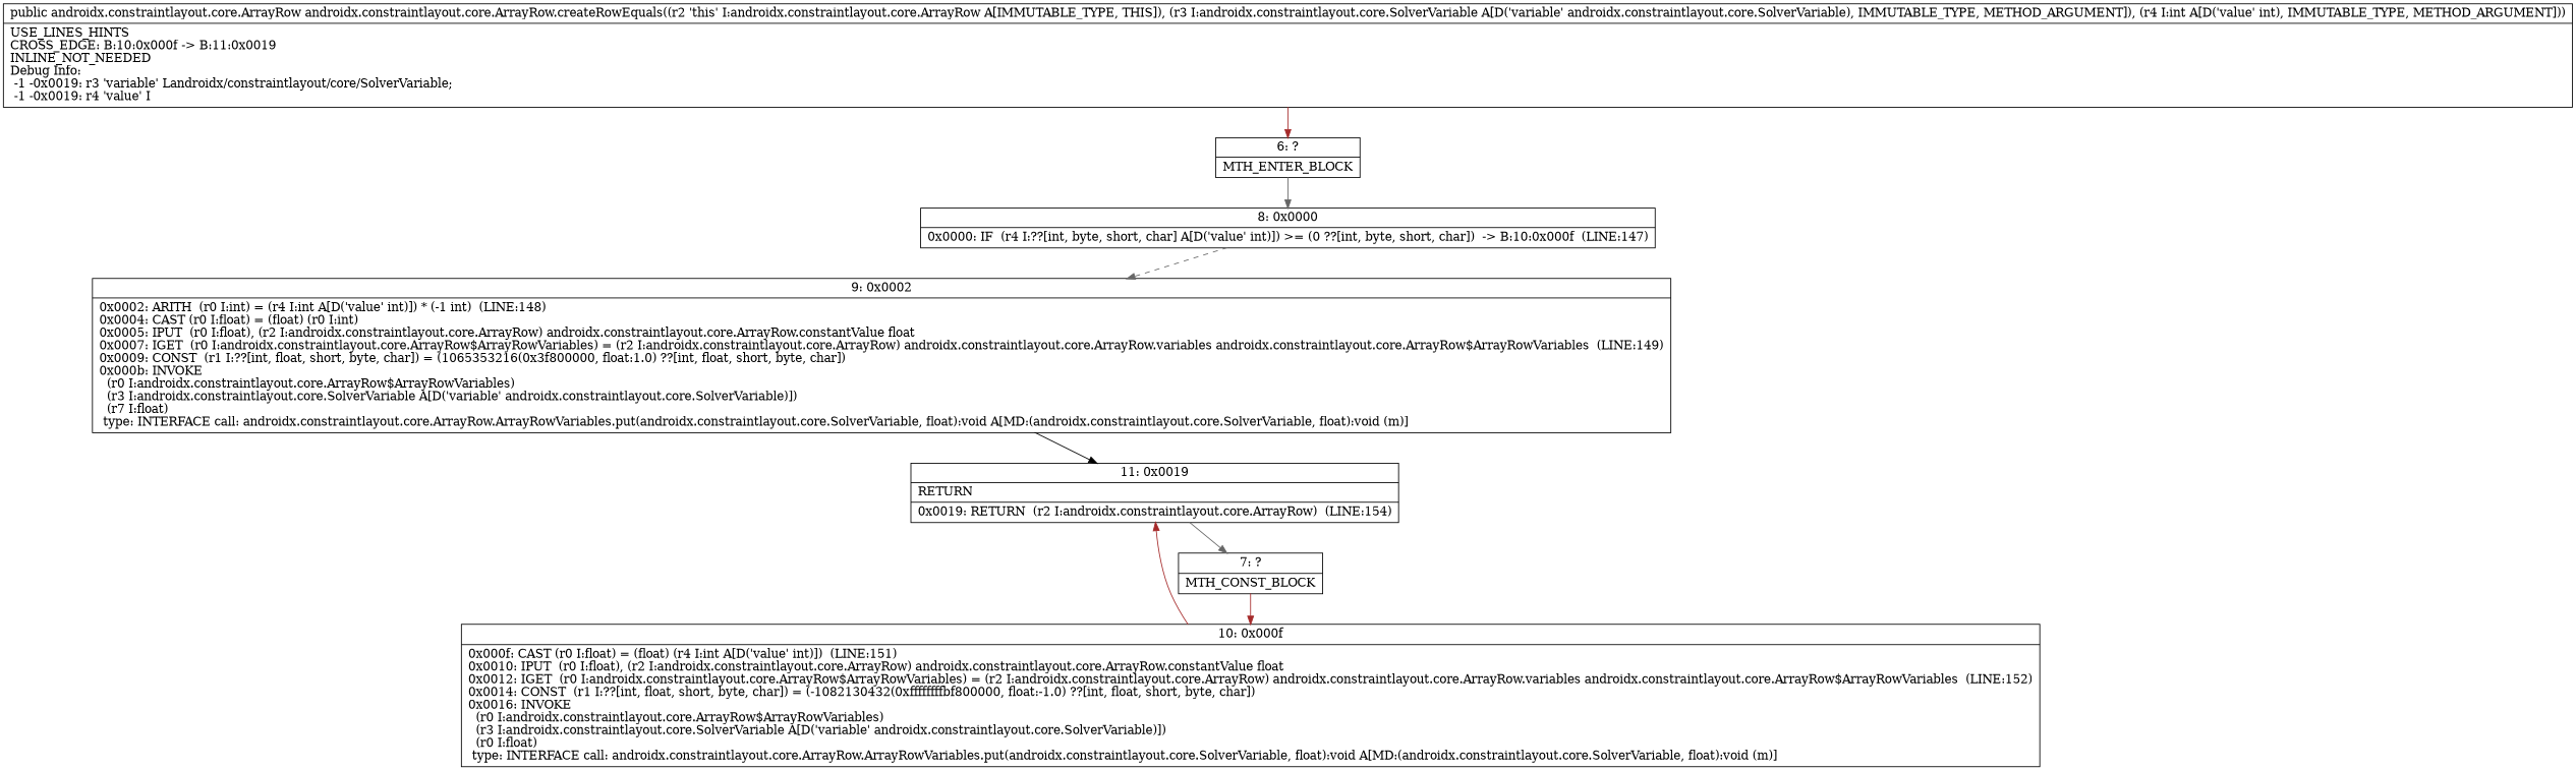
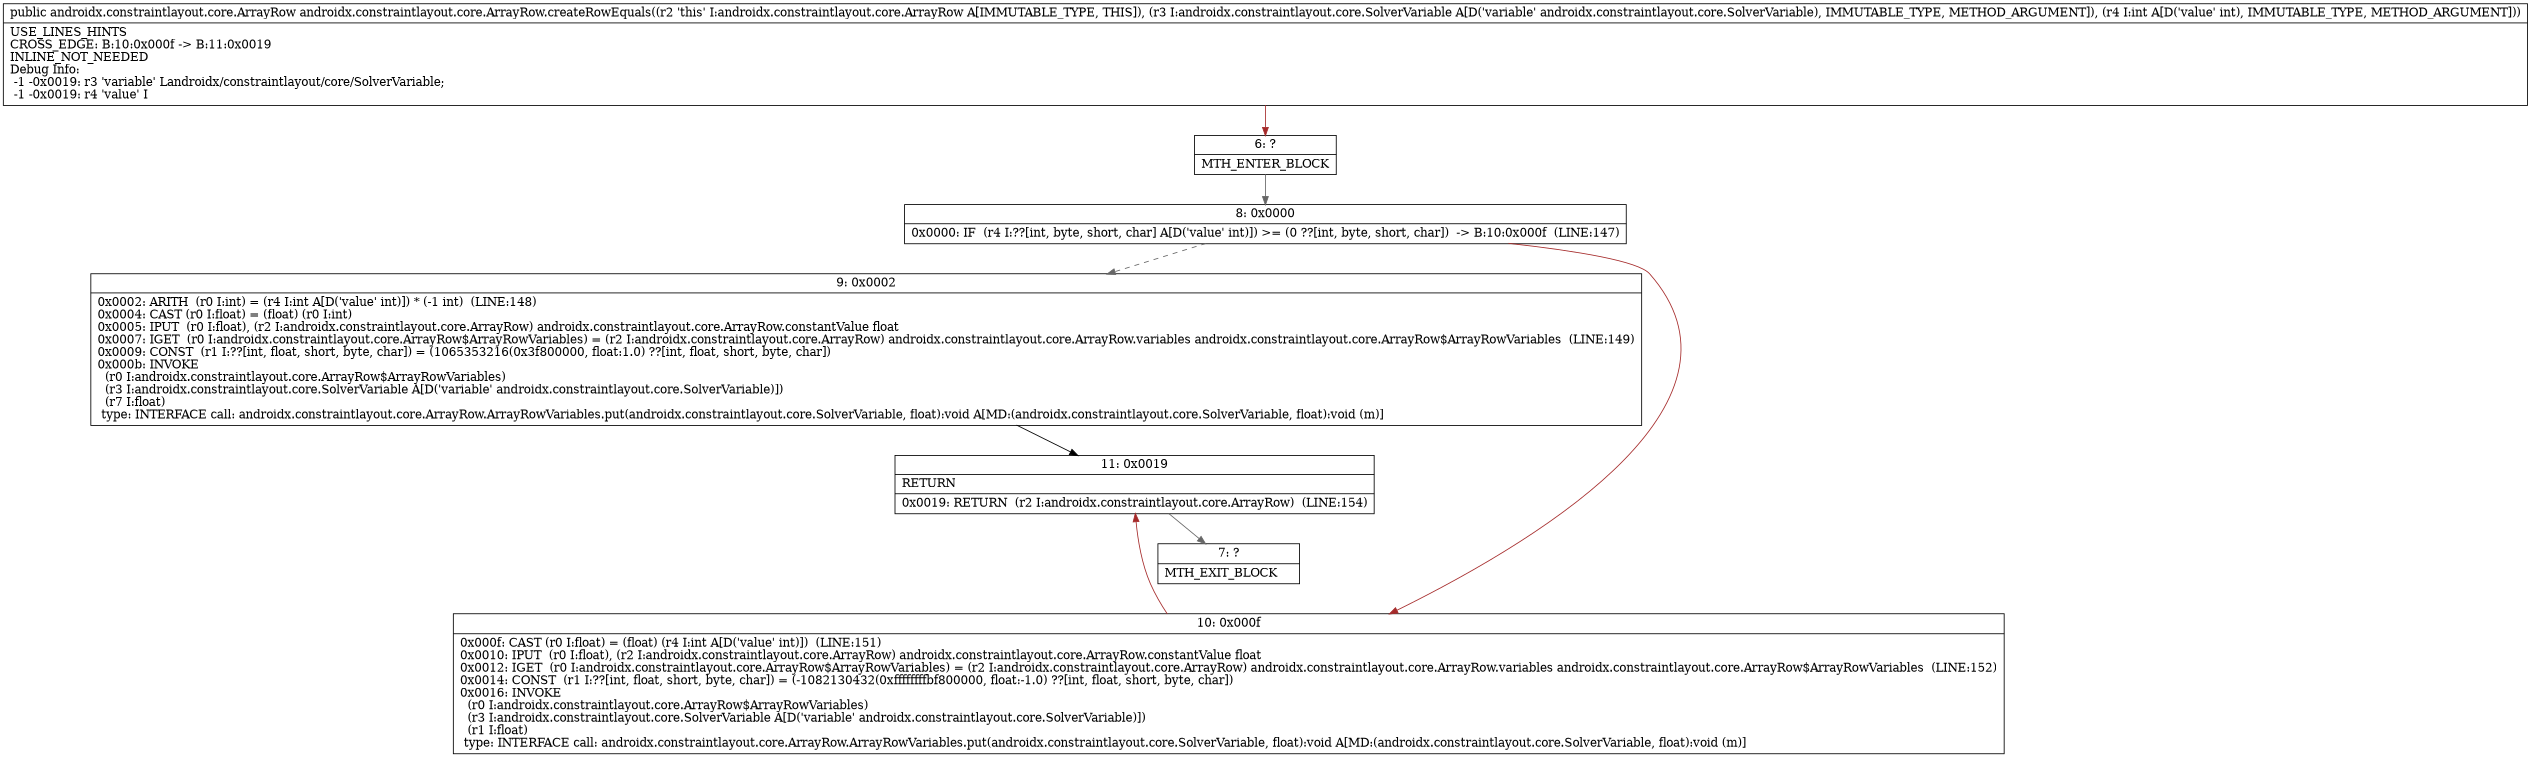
  digraph {
    node [shape=record]
    edge [color=gray40]
    n1 [label="{6\:\ ?|MTH_ENTER_BLOCK\l}"]
    n2 [label="{8\:\ 0x0000|0x0000: IF  (r4 I:??[int, byte, short, char] A[D('value' int)]) \>= (0 ??[int, byte, short, char])  \-\> B:10:0x000f  (LINE:147)\l}"]
    n3 [label="{9\:\ 0x0002|0x0002: ARITH  (r0 I:int) = (r4 I:int A[D('value' int)]) * (\-1 int)  (LINE:148)\l0x0004: CAST (r0 I:float) = (float) (r0 I:int) \l0x0005: IPUT  (r0 I:float), (r2 I:androidx.constraintlayout.core.ArrayRow) androidx.constraintlayout.core.ArrayRow.constantValue float \l0x0007: IGET  (r0 I:androidx.constraintlayout.core.ArrayRow$ArrayRowVariables) = (r2 I:androidx.constraintlayout.core.ArrayRow) androidx.constraintlayout.core.ArrayRow.variables androidx.constraintlayout.core.ArrayRow$ArrayRowVariables  (LINE:149)\l0x0009: CONST  (r1 I:??[int, float, short, byte, char]) = (1065353216(0x3f800000, float:1.0) ??[int, float, short, byte, char]) \l0x000b: INVOKE  \l  (r0 I:androidx.constraintlayout.core.ArrayRow$ArrayRowVariables)\l  (r3 I:androidx.constraintlayout.core.SolverVariable A[D('variable' androidx.constraintlayout.core.SolverVariable)])\l  (r7 I:float)\l type: INTERFACE call: androidx.constraintlayout.core.ArrayRow.ArrayRowVariables.put(androidx.constraintlayout.core.SolverVariable, float):void A[MD:(androidx.constraintlayout.core.SolverVariable, float):void (m)]\l}"]
-   n4 [label="{10\:\ 0x000f|0x000f: CAST (r0 I:float) = (float) (r4 I:int A[D('value' int)])  (LINE:151)\l0x0010: IPUT  (r0 I:float), (r2 I:androidx.constraintlayout.core.ArrayRow) androidx.constraintlayout.core.ArrayRow.constantValue float \l0x0012: IGET  (r0 I:androidx.constraintlayout.core.ArrayRow$ArrayRowVariables) = (r2 I:androidx.constraintlayout.core.ArrayRow) androidx.constraintlayout.core.ArrayRow.variables androidx.constraintlayout.core.ArrayRow$ArrayRowVariables  (LINE:152)\l0x0014: CONST  (r1 I:??[int, float, short, byte, char]) = (\-1082130432(0xffffffffbf800000, float:\-1.0) ??[int, float, short, byte, char]) \l0x0016: INVOKE  \l  (r0 I:androidx.constraintlayout.core.ArrayRow$ArrayRowVariables)\l  (r3 I:androidx.constraintlayout.core.SolverVariable A[D('variable' androidx.constraintlayout.core.SolverVariable)])\l  (r0 I:float)\l type: INTERFACE call: androidx.constraintlayout.core.ArrayRow.ArrayRowVariables.put(androidx.constraintlayout.core.SolverVariable, float):void A[MD:(androidx.constraintlayout.core.SolverVariable, float):void (m)]\l}"]
+   n4 [label="{10\:\ 0x000f|0x000f: CAST (r0 I:float) = (float) (r4 I:int A[D('value' int)])  (LINE:151)\l0x0010: IPUT  (r0 I:float), (r2 I:androidx.constraintlayout.core.ArrayRow) androidx.constraintlayout.core.ArrayRow.constantValue float \l0x0012: IGET  (r0 I:androidx.constraintlayout.core.ArrayRow$ArrayRowVariables) = (r2 I:androidx.constraintlayout.core.ArrayRow) androidx.constraintlayout.core.ArrayRow.variables androidx.constraintlayout.core.ArrayRow$ArrayRowVariables  (LINE:152)\l0x0014: CONST  (r1 I:??[int, float, short, byte, char]) = (\-1082130432(0xffffffffbf800000, float:\-1.0) ??[int, float, short, byte, char]) \l0x0016: INVOKE  \l  (r0 I:androidx.constraintlayout.core.ArrayRow$ArrayRowVariables)\l  (r3 I:androidx.constraintlayout.core.SolverVariable A[D('variable' androidx.constraintlayout.core.SolverVariable)])\l  (r1 I:float)\l type: INTERFACE call: androidx.constraintlayout.core.ArrayRow.ArrayRowVariables.put(androidx.constraintlayout.core.SolverVariable, float):void A[MD:(androidx.constraintlayout.core.SolverVariable, float):void (m)]\l}"]
    n5 [label="{11\:\ 0x0019|RETURN\l|0x0019: RETURN  (r2 I:androidx.constraintlayout.core.ArrayRow)  (LINE:154)\l}"]
-   n6 [label="{7\:\ ?|MTH_CONST_BLOCK\l}"]
+   n6 [label="{7\:\ ?|MTH_EXIT_BLOCK\l}"]
    n7 [label="{public androidx.constraintlayout.core.ArrayRow androidx.constraintlayout.core.ArrayRow.createRowEquals((r2 'this' I:androidx.constraintlayout.core.ArrayRow A[IMMUTABLE_TYPE, THIS]), (r3 I:androidx.constraintlayout.core.SolverVariable A[D('variable' androidx.constraintlayout.core.SolverVariable), IMMUTABLE_TYPE, METHOD_ARGUMENT]), (r4 I:int A[D('value' int), IMMUTABLE_TYPE, METHOD_ARGUMENT]))  | USE_LINES_HINTS\lCROSS_EDGE: B:10:0x000f \-\> B:11:0x0019\lINLINE_NOT_NEEDED\lDebug Info:\l  \-1 \-0x0019: r3 'variable' Landroidx\/constraintlayout\/core\/SolverVariable;\l  \-1 \-0x0019: r4 'value' I\l}"]
    n1 -> n2
    n2 -> n3 [style=dashed]
-   n6 -> n4 [color=brown]
+   n2 -> n4 [color=brown]
    n3 -> n5 [color=black]
    n4 -> n5 [color=brown]
    n5 -> n6
    n7 -> n1 [color=brown]
  }
